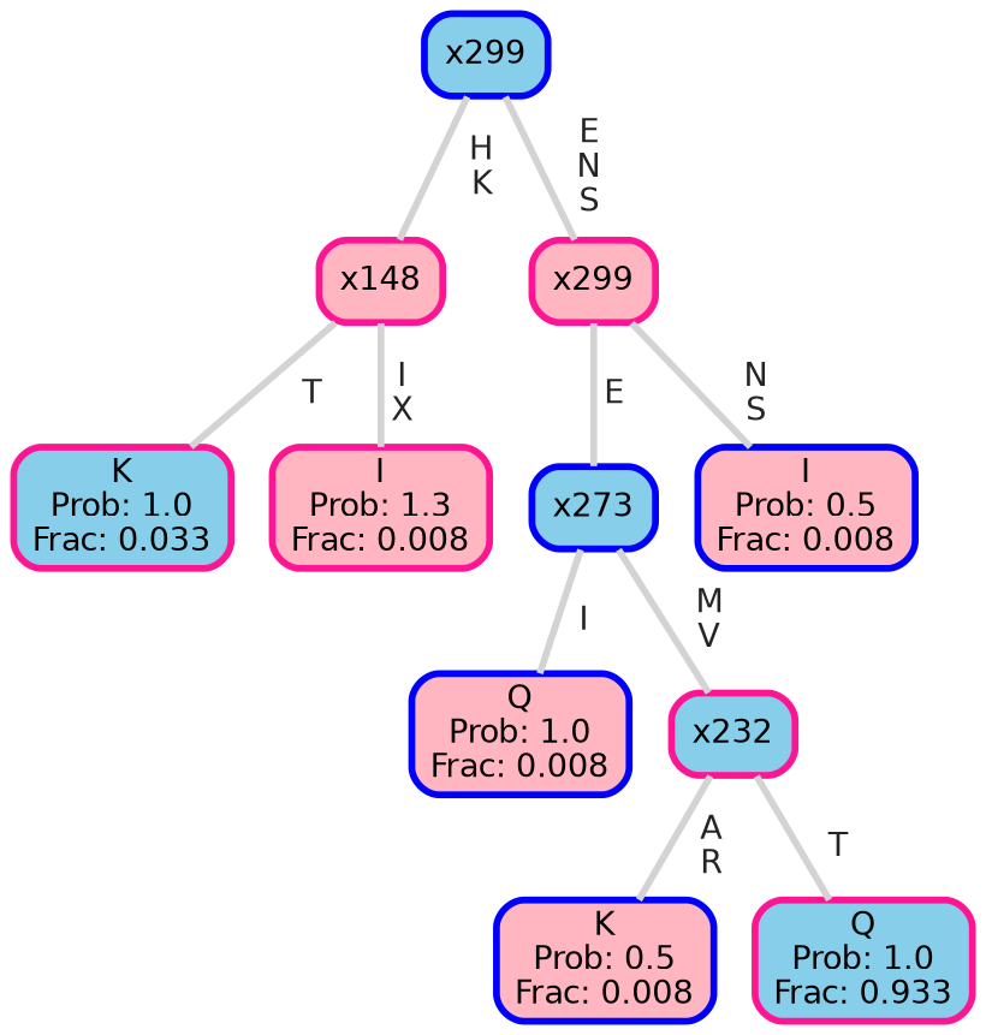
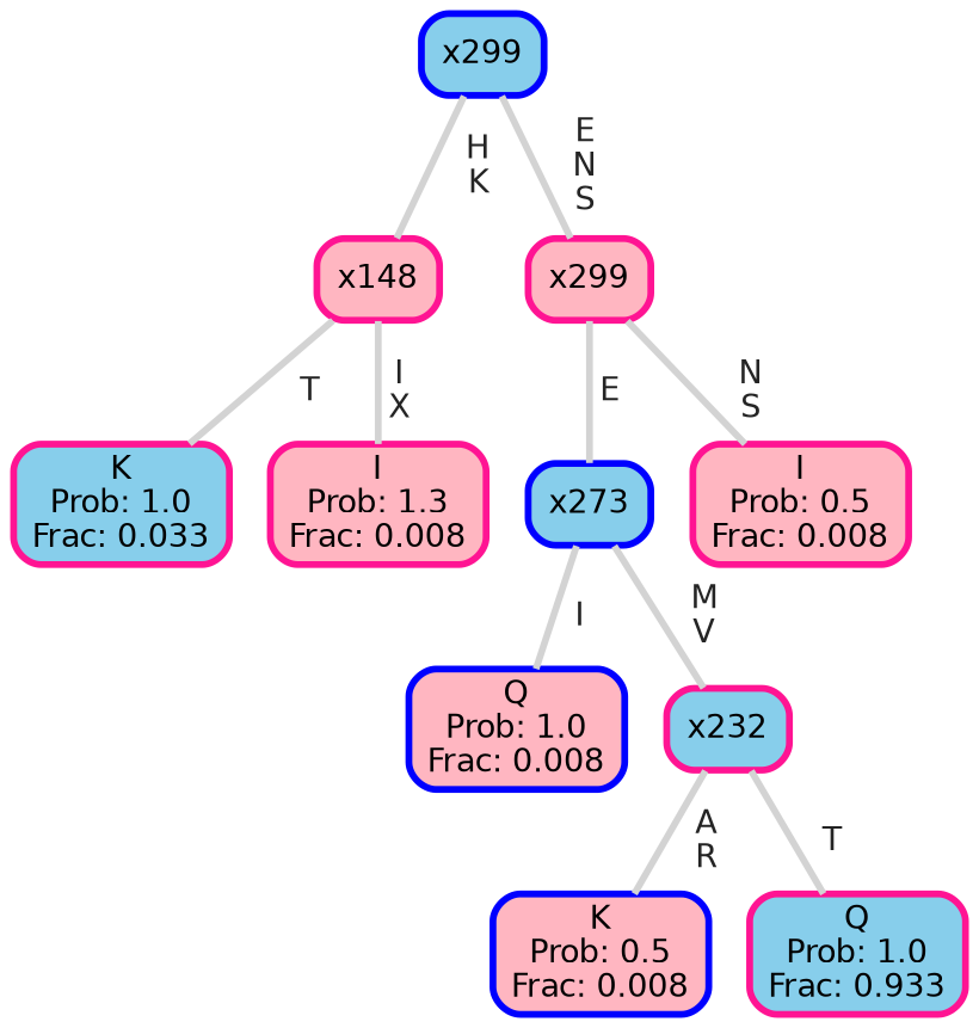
  graph {
    ranksep="0 equally"
    splines=straight
    node [color=deeppink fillcolor=lightpink fontcolor=black fontname=helvetica penwidth=3 shape=box style="filled, rounded"]
    edge [color=lightgray fontcolor=grey14 fontname=helvetica fontweight=bold penwidth=3]
    n1 [fillcolor=skyblue label="K\nProb: 1.0\nFrac: 0.033"]
    n2 [label=x148]
    n3 [label="I\nProb: 1.3\nFrac: 0.008"]
    n4 [color=blue fillcolor=skyblue label=x299]
    n5 [label=x299]
    n6 [color=blue fillcolor=skyblue label=x273]
-   n7 [color=blue label="I\nProb: 0.5\nFrac: 0.008"]
+   n7 [label="I\nProb: 0.5\nFrac: 0.008"]
    n8 [color=blue label="Q\nProb: 1.0\nFrac: 0.008"]
    n9 [fillcolor=skyblue label=x232]
    n10 [color=blue label="K\nProb: 0.5\nFrac: 0.008"]
    n11 [fillcolor=skyblue label="Q\nProb: 1.0\nFrac: 0.933"]
    subgraph sub_1 {
      rank=same
    }
    n2 -- n1 [label=" T"]
    n2 -- n3 [label=" I\n X"]
    n4 -- n2 [label=" H\n K"]
    n4 -- n5 [label=" E\n N\n S"]
    n5 -- n6 [label=" E"]
    n5 -- n7 [label=" N\n S"]
    n6 -- n8 [label=" I"]
    n6 -- n9 [label=" M\n V"]
    n9 -- n10 [label=" A\n R"]
    n9 -- n11 [label=" T"]
  }
